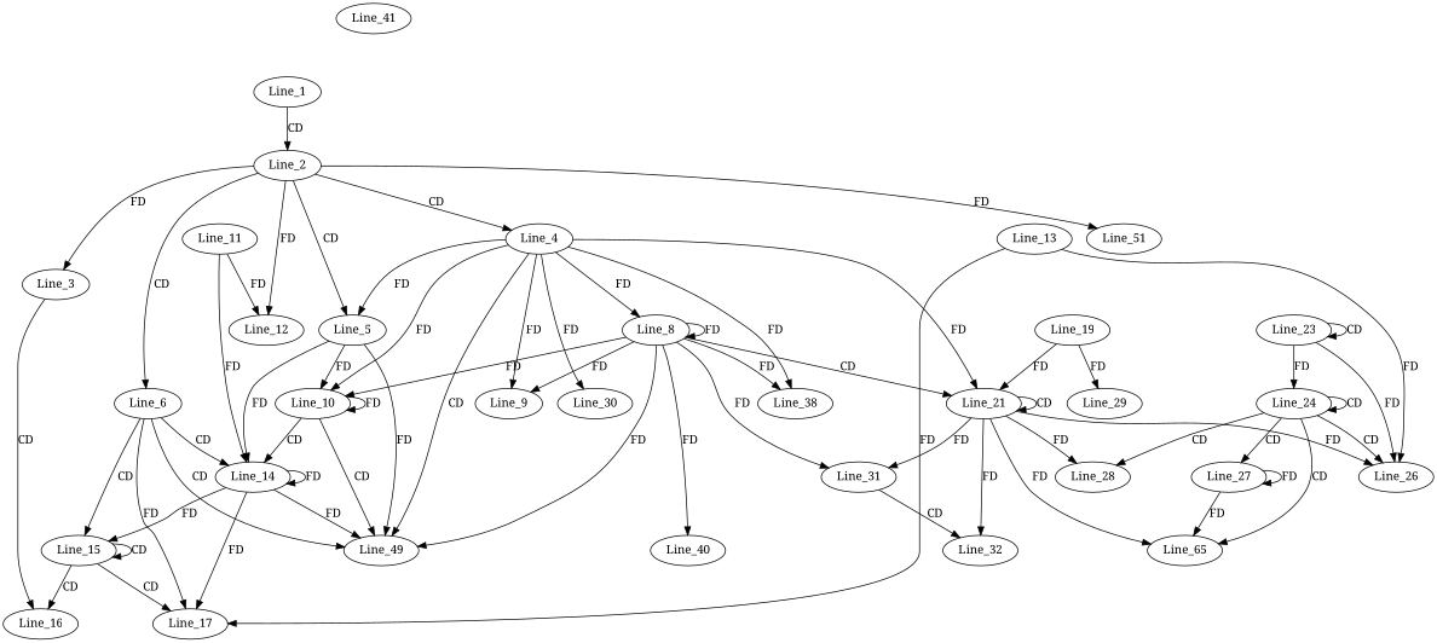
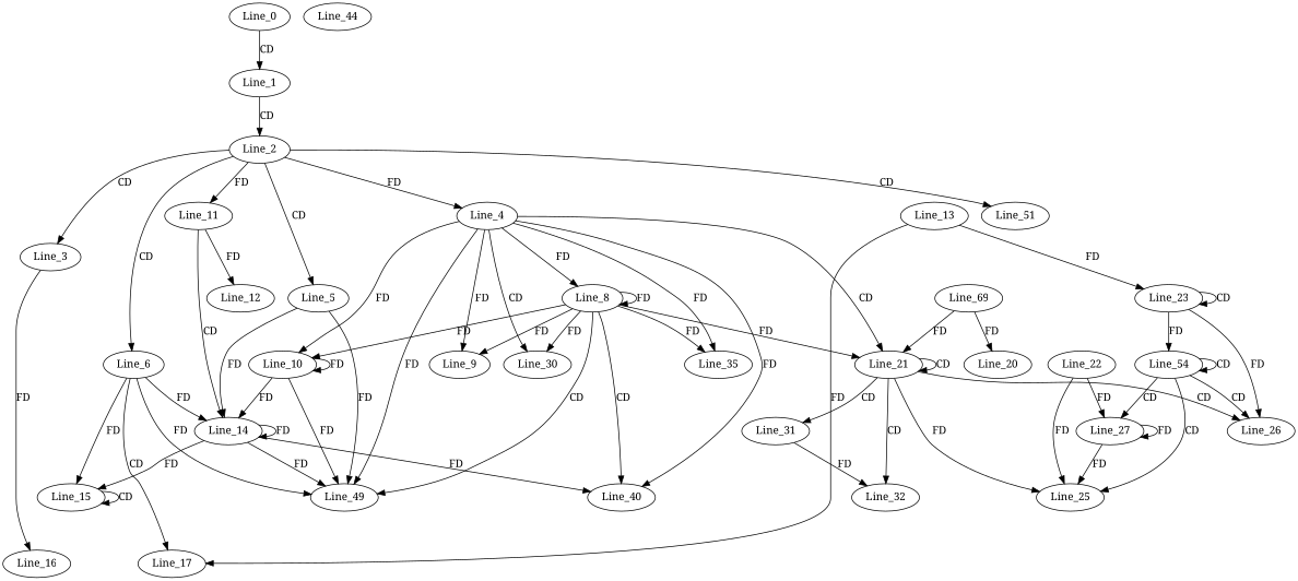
  digraph {
    fontname="Noto Serif"
    node [fontname="Noto Serif"]
    edge [fontname="Noto Serif"]
+   Line_0
    Line_1
    Line_2
    Line_3
    Line_4
    Line_5
    Line_6
    Line_12
    Line_51
    Line_16
    Line_8
    Line_9
    Line_10
    Line_21
    Line_30
-   Line_35 [label=Line_38]
+   Line_35
    Line_40
    Line_49
    Line_14
    Line_15
    Line_17
-   Line_25 [label=Line_65]
+   Line_25
    Line_26
-   Line_28
    Line_31
    Line_32
    Line_11
    Line_13
    Line_23
-   Line_24
-   Line_19
-   Line_20 [label=Line_29]
+   Line_24 [label=Line_54]
+   Line_19 [label=Line_69]
+   Line_20
    Line_27
-   Line_41
+   Line_22
+   Line_41 [label=Line_44]
+   Line_0 -> Line_1 [label=CD]
    Line_1 -> Line_2 [label=CD]
-   Line_2 -> Line_3 [label=FD]
-   Line_2 -> Line_4 [label=CD]
+   Line_2 -> Line_3 [label=CD]
+   Line_2 -> Line_4 [label=FD]
    Line_2 -> Line_5 [label=CD]
    Line_2 -> Line_6 [label=CD]
-   Line_2 -> Line_12 [label=FD]
-   Line_2 -> Line_51 [label=FD]
-   Line_3 -> Line_16 [label=CD]
+   Line_2 -> Line_11 [label=FD]
+   Line_2 -> Line_51 [label=CD]
+   Line_3 -> Line_16 [label=FD]
    Line_4 -> Line_8 [label=FD]
    Line_4 -> Line_9 [label=FD]
    Line_4 -> Line_10 [label=FD]
-   Line_4 -> Line_21 [label=FD]
-   Line_4 -> Line_30 [label=FD]
+   Line_4 -> Line_21 [label=CD]
+   Line_4 -> Line_30 [label=CD]
    Line_4 -> Line_35 [label=FD]
-   Line_4 -> Line_5 [label=FD]
-   Line_4 -> Line_49 [label=CD]
-   Line_5 -> Line_10 [label=FD]
+   Line_4 -> Line_40 [label=FD]
+   Line_4 -> Line_49 [label=FD]
    Line_5 -> Line_49 [label=FD]
    Line_5 -> Line_14 [label=FD]
-   Line_6 -> Line_49 [label=CD]
-   Line_6 -> Line_14 [label=CD]
-   Line_6 -> Line_15 [label=CD]
-   Line_6 -> Line_17 [label=FD]
+   Line_6 -> Line_49 [label=FD]
+   Line_6 -> Line_14 [label=FD]
+   Line_6 -> Line_15 [label=FD]
+   Line_6 -> Line_17 [label=CD]
    Line_8 -> Line_8 [label=FD]
    Line_8 -> Line_9 [label=FD]
    Line_8 -> Line_10 [label=FD]
-   Line_8 -> Line_21 [label=CD]
-   Line_8 -> Line_31 [label=FD]
+   Line_8 -> Line_21 [label=FD]
+   Line_8 -> Line_30 [label=FD]
    Line_8 -> Line_35 [label=FD]
-   Line_8 -> Line_40 [label=FD]
-   Line_8 -> Line_49 [label=FD]
+   Line_8 -> Line_40 [label=CD]
+   Line_8 -> Line_49 [label=CD]
    Line_10 -> Line_10 [label=FD]
-   Line_10 -> Line_49 [label=CD]
-   Line_10 -> Line_14 [label=CD]
+   Line_10 -> Line_49 [label=FD]
+   Line_10 -> Line_14 [label=FD]
    Line_21 -> Line_21 [label=CD]
    Line_21 -> Line_25 [label=FD]
-   Line_21 -> Line_26 [label=FD]
-   Line_21 -> Line_28 [label=FD]
-   Line_21 -> Line_31 [label=FD]
-   Line_21 -> Line_32 [label=FD]
+   Line_21 -> Line_26 [label=CD]
+   Line_21 -> Line_31 [label=CD]
+   Line_21 -> Line_32 [label=CD]
    Line_14 -> Line_49 [label=FD]
    Line_14 -> Line_14 [label=FD]
    Line_14 -> Line_15 [label=FD]
-   Line_14 -> Line_17 [label=FD]
-   Line_15 -> Line_16 [label=CD]
+   Line_14 -> Line_40 [label=FD]
    Line_15 -> Line_15 [label=CD]
-   Line_15 -> Line_17 [label=CD]
-   Line_31 -> Line_32 [label=CD]
+   Line_31 -> Line_32 [label=FD]
    Line_11 -> Line_12 [label=FD]
-   Line_11 -> Line_14 [label=FD]
+   Line_11 -> Line_14 [label=CD]
    Line_13 -> Line_17 [label=FD]
-   Line_13 -> Line_26 [label=FD]
+   Line_13 -> Line_23 [label=FD]
    Line_23 -> Line_26 [label=FD]
    Line_23 -> Line_23 [label=CD]
    Line_23 -> Line_24 [label=FD]
    Line_24 -> Line_25 [label=CD]
    Line_24 -> Line_26 [label=CD]
-   Line_24 -> Line_28 [label=CD]
    Line_24 -> Line_24 [label=CD]
    Line_24 -> Line_27 [label=CD]
    Line_19 -> Line_21 [label=FD]
    Line_19 -> Line_20 [label=FD]
    Line_27 -> Line_25 [label=FD]
    Line_27 -> Line_27 [label=FD]
+   Line_22 -> Line_25 [label=FD]
+   Line_22 -> Line_27 [label=FD]
  }
